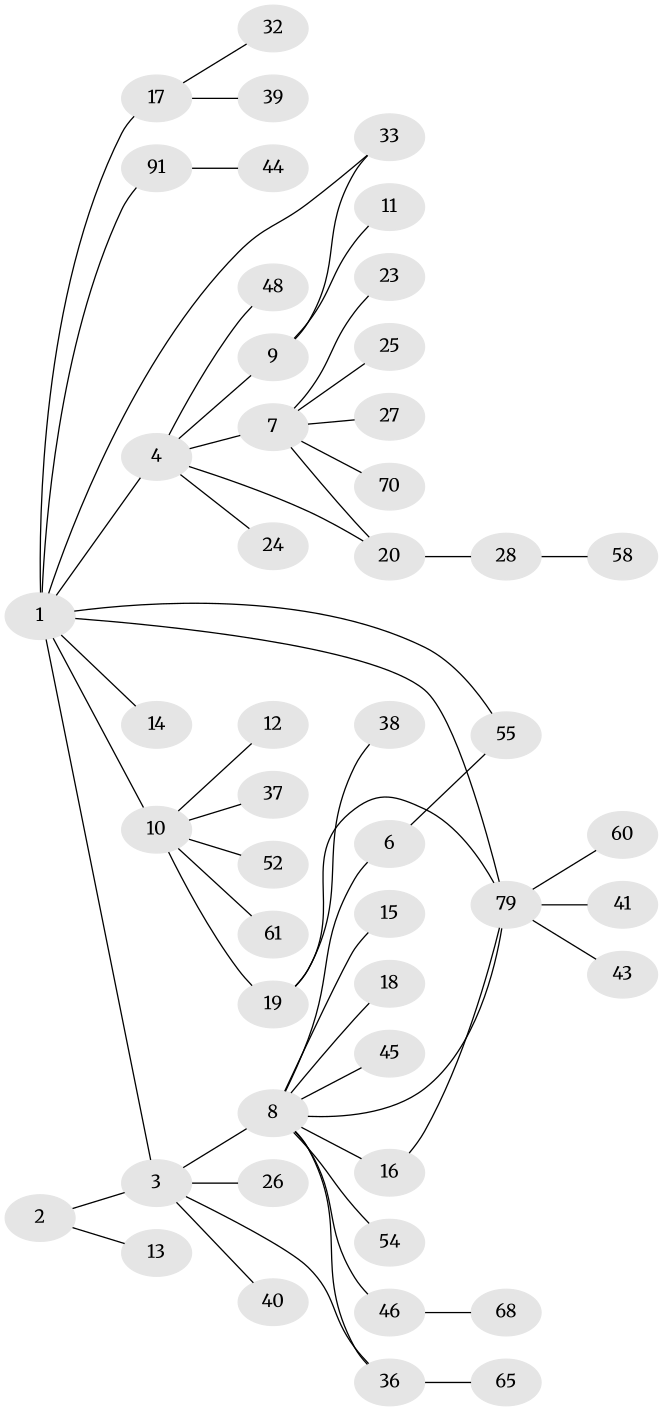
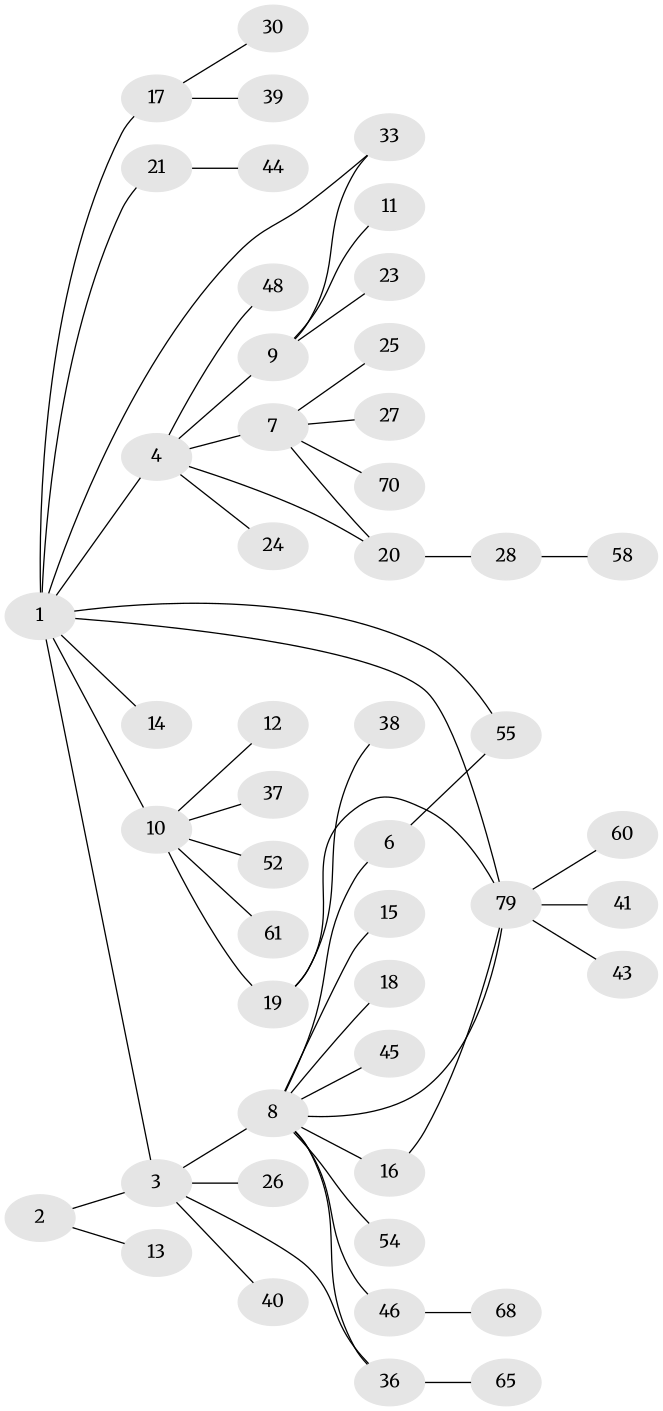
  graph {
    fontname=Merriweather
    rankdir=LR
    node [color=gray90 fontname=Merriweather style=filled]
    edge [fontname=Merriweather]
    1 [super="+8"]
    3 [super="+22"]
    4 [super="+31"]
    10 [super="+47"]
    14
    17 [super="+42"]
-   21 [label=91]
+   21
    n8 [label=79 super="+59"]
    33
    55
    2
    13
    n13 [label=8 super="+34"]
    26
    36 [super="+64"]
    40 [super="+56"]
    7 [super="+32"]
    9 [super="+57"]
    20 [super="+35"]
    24
    48
    12
    19
    37
    52
    61
-   30 [label=32]
+   30
    39
    44 [super="+49"]
    41
    43
    60
    6 [super="+51"]
    15
    16
    18
    45
    46
    n39 [label=54]
    65
    23
    25
    27
    n44 [label=70]
    11
    28 [super="+63"]
    n47 [label=68]
    38 [super="+54"]
    58
    1 -- 3
    1 -- 4
    1 -- 10
    1 -- 14
    1 -- 17
    1 -- 21
    1 -- n8
    1 -- 33
    1 -- 55
    3 -- n13
    3 -- 26
    3 -- 36
    3 -- 40
    4 -- 7
    4 -- 9
    4 -- 20
    4 -- 24
    4 -- 48
    10 -- 12
    10 -- 19
    10 -- 37
    10 -- 52
    10 -- 61
    17 -- 30
    17 -- 39
    21 -- 44
    n8 -- 41
    n8 -- 43
    n8 -- 60
    2 -- 3
    2 -- 13
    n13 -- n8
    n13 -- 36
    n13 -- 6
    n13 -- 15
    n13 -- 16
    n13 -- 18
    n13 -- 45
    n13 -- 46
    n13 -- n39
    36 -- 65
    7 -- 20
-   7 -- 23
+   9 -- 23
    7 -- 25
    7 -- 27
    7 -- n44
    9 -- 33
    9 -- 11
    20 -- 28
    19 -- n8
    19 -- 38
    6 -- 55
    16 -- n8
    46 -- n47
    28 -- 58
  }
